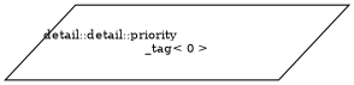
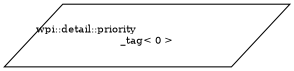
  digraph {
    rankdir=LR
    fontname="DejaVu Serif"
-   n1 [color=black fillcolor=white fontname="DejaVu Serif" fontsize=10 height=0.2 label="detail::detail::priority\l_tag\< 0 \>" shape=parallelogram style=filled width=0.4]
+   n1 [color=black fillcolor=white fontname="DejaVu Serif" fontsize=10 height=0.2 label="wpi::detail::priority\l_tag\< 0 \>" shape=parallelogram style=filled width=0.4]
  }
